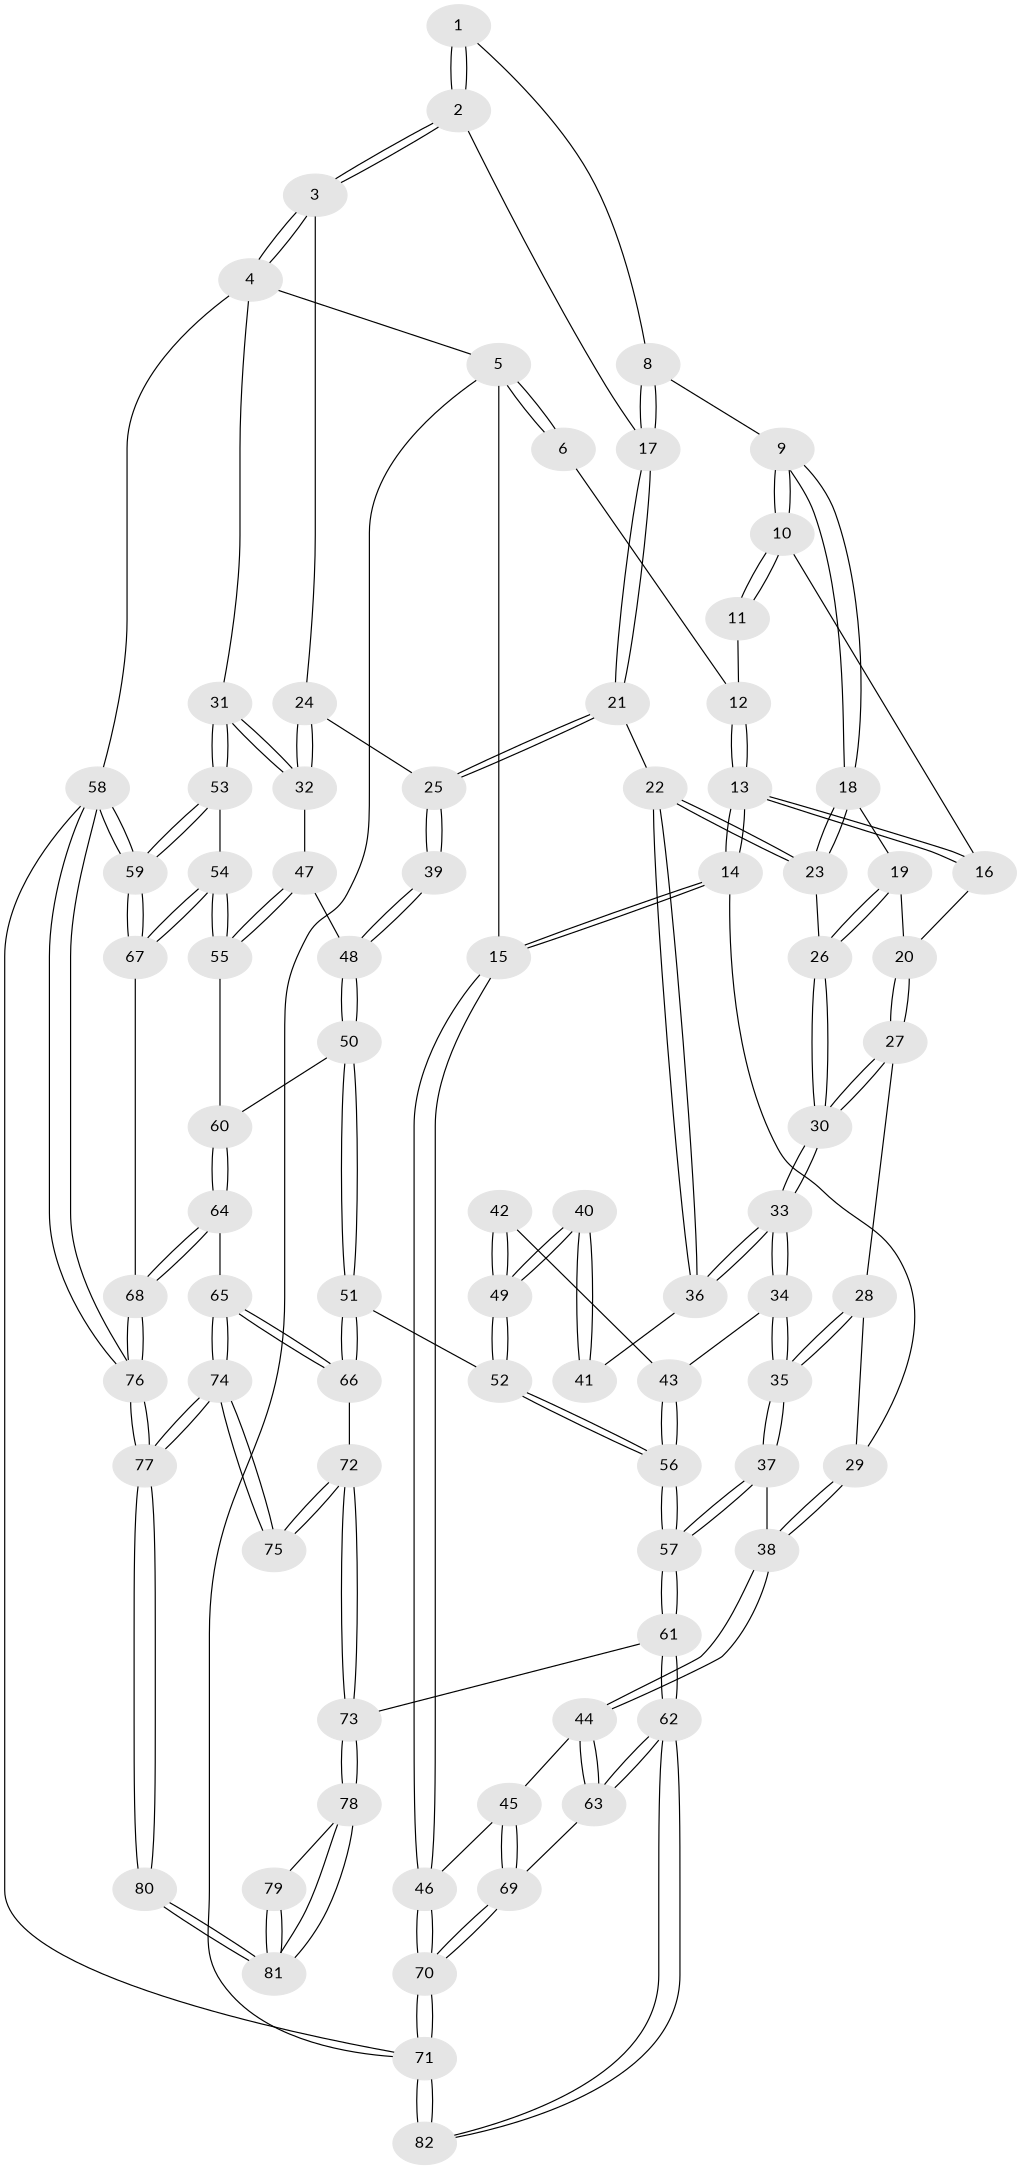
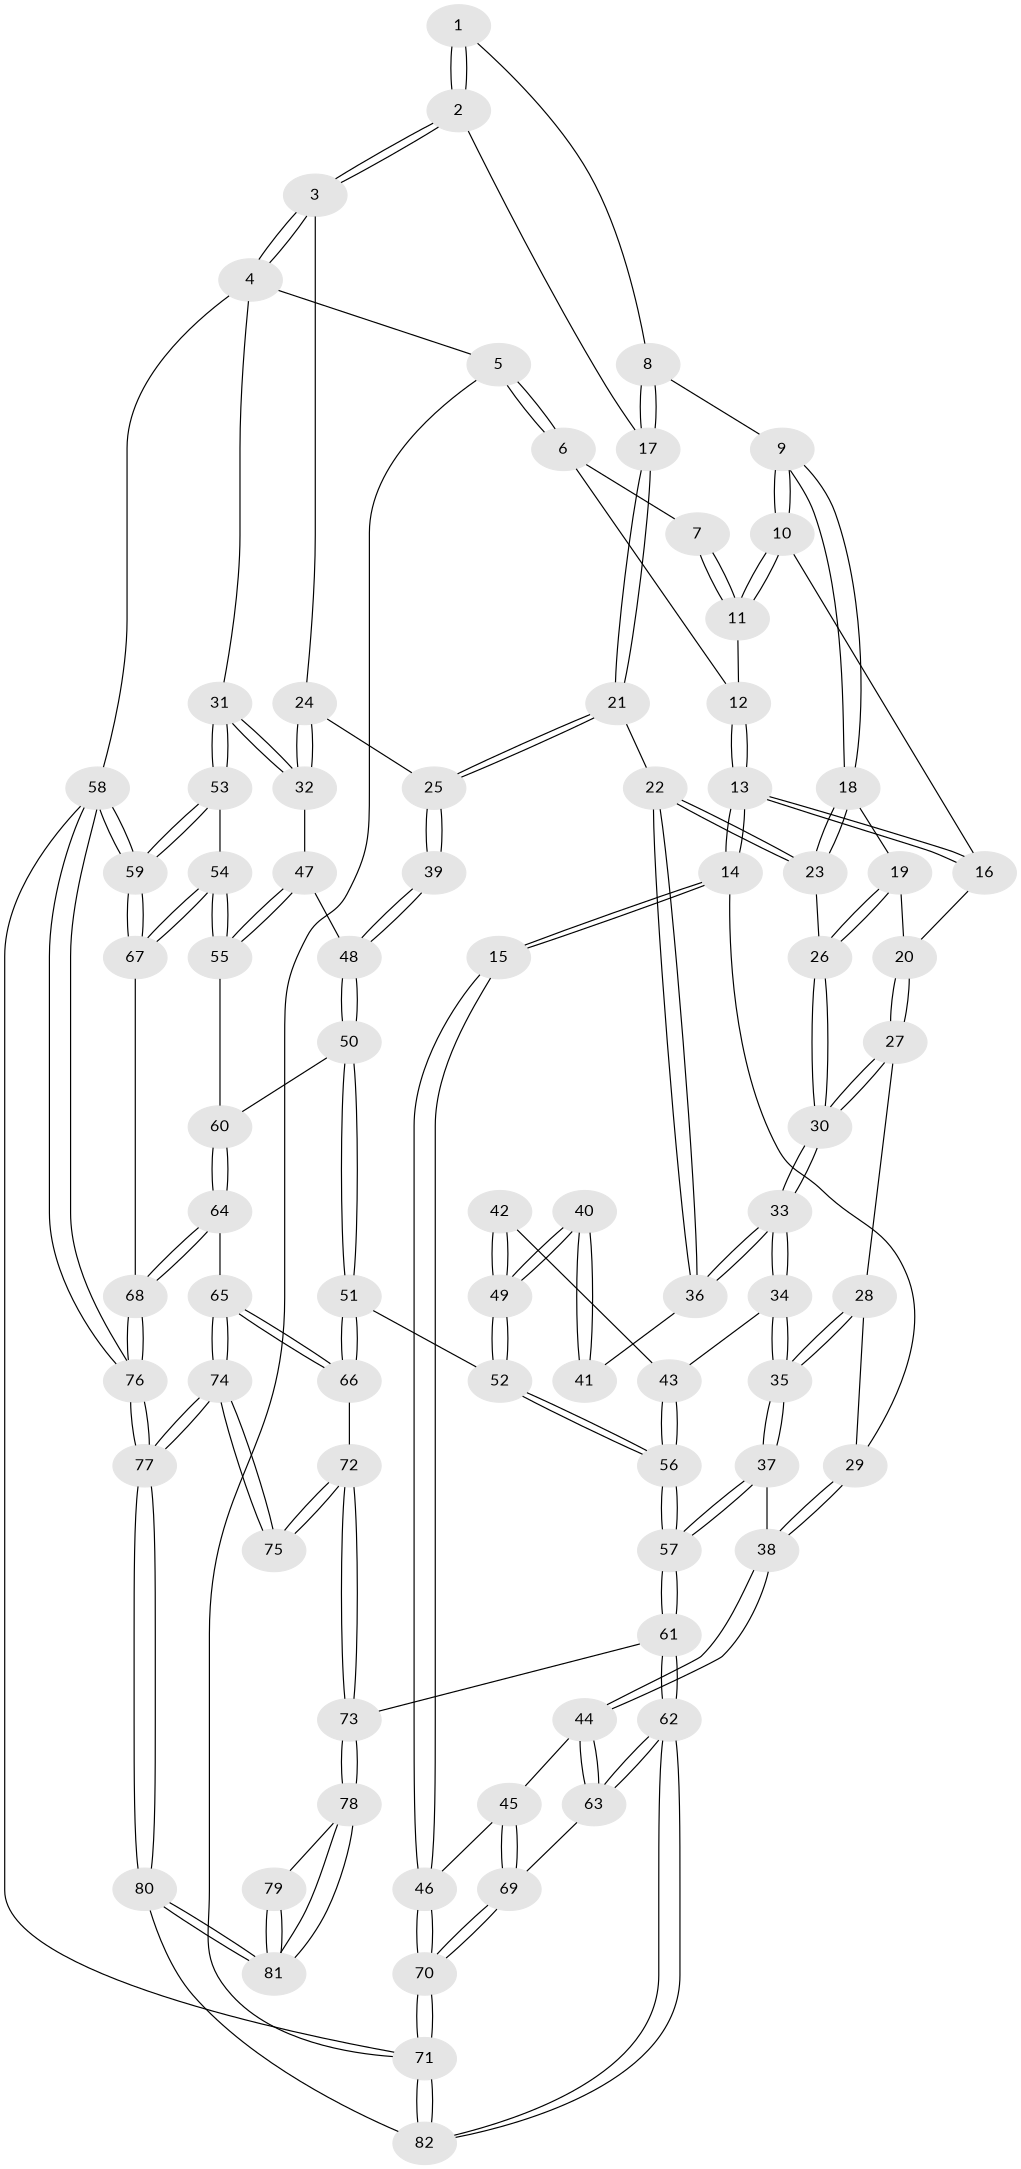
  graph {
    fontname=Lato
    node [color=gray90 fontname=Lato style=filled]
    edge [fontname=Lato]
    1
    2
    8
    3
    17
    9
    4
    24
    21
    5
    31
    58
    25
    32
    6
    15
    71
    53
    59
    76
+   7
    12
    46
    82
    11
    13
    10
    18
    16
    19
    23
    20
    14
    29
    38
    70
    27
    22
    26
    30
    28
    36
    39
    41
    47
    48
    33
    35
    37
    44
    34
    54
    55
    43
    56
    57
    61
    45
    63
    40
    49
    50
    52
    42
    69
    60
    51
    66
    64
    72
    67
    68
    62
    73
    77
    65
    78
    74
    75
    79
    81
    80
    1 -- 2
    1 -- 2
    1 -- 8
    2 -- 3
    2 -- 3
    2 -- 17
    8 -- 17
    8 -- 17
    8 -- 9
    3 -- 4
    3 -- 4
    3 -- 24
    17 -- 21
    17 -- 21
    9 -- 10
    9 -- 10
    9 -- 18
    9 -- 18
    4 -- 5
    4 -- 31
    4 -- 58
    24 -- 25
    24 -- 32
    24 -- 32
    21 -- 25
    21 -- 25
    21 -- 22
    5 -- 6
    5 -- 6
-   5 -- 15
    5 -- 71
    31 -- 32
    31 -- 32
    31 -- 53
    31 -- 53
    58 -- 71
    58 -- 59
    58 -- 59
    58 -- 76
    58 -- 76
    25 -- 39
    25 -- 39
    32 -- 47
+   6 -- 7
    6 -- 12
    15 -- 46
    15 -- 46
    71 -- 82
    71 -- 82
    53 -- 59
    53 -- 59
    53 -- 54
    59 -- 67
    59 -- 67
    76 -- 77
    76 -- 77
+   7 -- 11
+   7 -- 11
    12 -- 13
    12 -- 13
    46 -- 70
    46 -- 70
    11 -- 12
    13 -- 16
    13 -- 16
    13 -- 14
    13 -- 14
    10 -- 11
    10 -- 11
    10 -- 16
    18 -- 19
    18 -- 23
    18 -- 23
    16 -- 20
    19 -- 20
    19 -- 26
    19 -- 26
    23 -- 26
    20 -- 27
    20 -- 27
    14 -- 15
    14 -- 15
    14 -- 29
    29 -- 38
    29 -- 38
    38 -- 44
    38 -- 44
    70 -- 71
    70 -- 71
    27 -- 30
    27 -- 30
    27 -- 28
    22 -- 23
    22 -- 23
    22 -- 36
    22 -- 36
    26 -- 30
    26 -- 30
    30 -- 33
    30 -- 33
    28 -- 29
    28 -- 35
    28 -- 35
    36 -- 41
    39 -- 48
    39 -- 48
    47 -- 48
    47 -- 55
    47 -- 55
    48 -- 50
    48 -- 50
    33 -- 36
    33 -- 36
    33 -- 34
    33 -- 34
    35 -- 37
    35 -- 37
    37 -- 38
    37 -- 57
    37 -- 57
    44 -- 45
    44 -- 63
    44 -- 63
    34 -- 35
    34 -- 35
    34 -- 43
    54 -- 55
    54 -- 55
    54 -- 67
    54 -- 67
    55 -- 60
    43 -- 56
    43 -- 56
    56 -- 57
    56 -- 57
    57 -- 61
    57 -- 61
    61 -- 62
    61 -- 62
    61 -- 73
    45 -- 46
    45 -- 69
    45 -- 69
    63 -- 69
    40 -- 41
    40 -- 41
    40 -- 49
    40 -- 49
    49 -- 52
    49 -- 52
    50 -- 60
    50 -- 51
    50 -- 51
    52 -- 56
    52 -- 56
    42 -- 43
    42 -- 49
    42 -- 49
    69 -- 70
    69 -- 70
    60 -- 64
    60 -- 64
    51 -- 52
    51 -- 66
    51 -- 66
    66 -- 72
    64 -- 68
    64 -- 68
    64 -- 65
    72 -- 73
    72 -- 73
    72 -- 75
    72 -- 75
    67 -- 68
    68 -- 76
    68 -- 76
    62 -- 82
    62 -- 82
    62 -- 63
    62 -- 63
    73 -- 78
    73 -- 78
    77 -- 80
    77 -- 80
    65 -- 66
    65 -- 66
    65 -- 74
    65 -- 74
    78 -- 79
    78 -- 81
    78 -- 81
    74 -- 77
    74 -- 77
    74 -- 75
    74 -- 75
    79 -- 81
    79 -- 81
+   80 -- 82
    80 -- 81
    80 -- 81
  }
